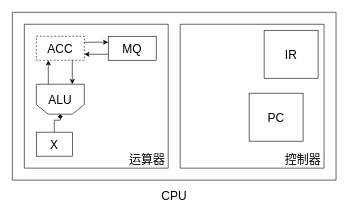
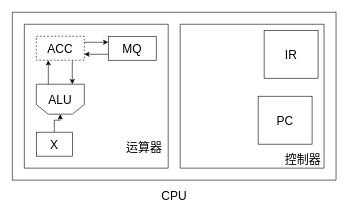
  <mxCell id="0" />
  <mxCell id="1" parent="0" />
  <mxCell id="2" value="" style="swimlane;startSize=0;fillColor=none;" parent="1" vertex="1"><mxGeometry x="20" y="20" width="540" height="280" as="geometry" /></mxCell>
  <mxCell id="3" value="" style="swimlane;startSize=0;" parent="2" vertex="1"><mxGeometry x="20" y="20" width="240" height="240" as="geometry" /></mxCell>
  <mxCell id="4" style="edgeStyle=orthogonalEdgeStyle;rounded=0;orthogonalLoop=1;jettySize=auto;html=1;exitX=1;exitY=0.25;exitDx=0;exitDy=0;entryX=0;entryY=0.25;entryDx=0;entryDy=0;fontSize=20;" parent="3" source="6" target="8" edge="1"><mxGeometry relative="1" as="geometry" /></mxCell>
  <mxCell id="5" style="edgeStyle=orthogonalEdgeStyle;rounded=0;orthogonalLoop=1;jettySize=auto;html=1;exitX=0.75;exitY=1;exitDx=0;exitDy=0;entryX=0.25;entryY=1;entryDx=0;entryDy=0;fontSize=20;" parent="3" source="6" target="10" edge="1"><mxGeometry relative="1" as="geometry" /></mxCell>
  <mxCell id="6" value="&lt;font style=&quot;font-size: 20px;&quot;&gt;ACC&lt;/font&gt;" style="rounded=0;whiteSpace=wrap;html=1;fillColor=none;dashed=1;" parent="3" vertex="1"><mxGeometry x="20" y="20" width="80" height="40" as="geometry" /></mxCell>
  <mxCell id="7" style="edgeStyle=orthogonalEdgeStyle;rounded=0;orthogonalLoop=1;jettySize=auto;html=1;exitX=0;exitY=0.75;exitDx=0;exitDy=0;entryX=1;entryY=0.75;entryDx=0;entryDy=0;fontSize=20;" parent="3" source="8" target="6" edge="1"><mxGeometry relative="1" as="geometry" /></mxCell>
  <mxCell id="8" value="&lt;font style=&quot;font-size: 20px;&quot;&gt;MQ&lt;/font&gt;" style="rounded=0;whiteSpace=wrap;html=1;fillColor=none;" parent="3" vertex="1"><mxGeometry x="140" y="20" width="80" height="40" as="geometry" /></mxCell>
  <mxCell id="9" style="edgeStyle=orthogonalEdgeStyle;rounded=0;orthogonalLoop=1;jettySize=auto;html=1;exitX=0.75;exitY=1;exitDx=0;exitDy=0;entryX=0.25;entryY=1;entryDx=0;entryDy=0;fontSize=20;" parent="3" source="10" target="6" edge="1"><mxGeometry relative="1" as="geometry" /></mxCell>
  <mxCell id="10" value="ALU" style="shape=loopLimit;whiteSpace=wrap;html=1;fontSize=20;fillColor=none;direction=west;size=20;" parent="3" vertex="1"><mxGeometry x="20" y="100" width="80" height="50" as="geometry" /></mxCell>
- <mxCell id="11" value="运算器" style="text;html=1;strokeColor=none;fillColor=none;align=center;verticalAlign=middle;whiteSpace=wrap;rounded=0;fontSize=20;" parent="3" vertex="1"><mxGeometry x="170" y="210" width="70" height="30" as="geometry" /></mxCell>
+ <mxCell id="11" value="运算器" style="text;html=1;strokeColor=none;fillColor=none;align=center;verticalAlign=middle;whiteSpace=wrap;rounded=0;fontSize=20;" parent="3" vertex="1"><mxGeometry x="165" y="190" width="70" height="30" as="geometry" /></mxCell>
  <mxCell id="12" value="" style="swimlane;startSize=0;" parent="2" vertex="1"><mxGeometry x="280" y="20" width="240" height="240" as="geometry" /></mxCell>
  <mxCell id="13" value="IR" style="rounded=0;whiteSpace=wrap;html=1;fontSize=20;fillColor=none;" parent="12" vertex="1"><mxGeometry x="140" y="10" width="90" height="80" as="geometry" /></mxCell>
- <mxCell id="14" value="PC" style="rounded=0;whiteSpace=wrap;html=1;fontSize=20;fillColor=none;" parent="12" vertex="1"><mxGeometry x="115" y="115" width="90" height="80" as="geometry" /></mxCell>
+ <mxCell id="14" value="PC" style="rounded=0;whiteSpace=wrap;html=1;fontSize=20;fillColor=none;" parent="12" vertex="1"><mxGeometry x="130" y="120" width="90" height="80" as="geometry" /></mxCell>
  <mxCell id="15" value="控制器" style="text;html=1;strokeColor=none;fillColor=none;align=center;verticalAlign=middle;whiteSpace=wrap;rounded=0;fontSize=20;" parent="12" vertex="1"><mxGeometry x="170" y="210" width="70" height="30" as="geometry" /></mxCell>
- <mxCell id="16" style="edgeStyle=orthogonalEdgeStyle;rounded=0;orthogonalLoop=1;jettySize=auto;html=1;exitX=0.5;exitY=0;exitDx=0;exitDy=0;fontSize=20;endArrow=diamond;" parent="1" source="17" target="10" edge="1"><mxGeometry relative="1" as="geometry" /></mxCell>
+ <mxCell id="16" style="edgeStyle=orthogonalEdgeStyle;rounded=0;orthogonalLoop=1;jettySize=auto;html=1;exitX=0.5;exitY=0;exitDx=0;exitDy=0;fontSize=20;" parent="1" source="17" target="10" edge="1"><mxGeometry relative="1" as="geometry" /></mxCell>
  <mxCell id="17" value="&lt;font style=&quot;font-size: 20px;&quot;&gt;X&lt;/font&gt;" style="rounded=0;whiteSpace=wrap;html=1;" parent="1" vertex="1"><mxGeometry x="60" y="220" width="60" height="40" as="geometry" /></mxCell>
  <mxCell id="18" value="CPU" style="text;html=1;strokeColor=none;fillColor=none;align=center;verticalAlign=middle;whiteSpace=wrap;rounded=0;fontSize=20;" parent="1" vertex="1"><mxGeometry x="255" y="310" width="70" height="30" as="geometry" /></mxCell>
